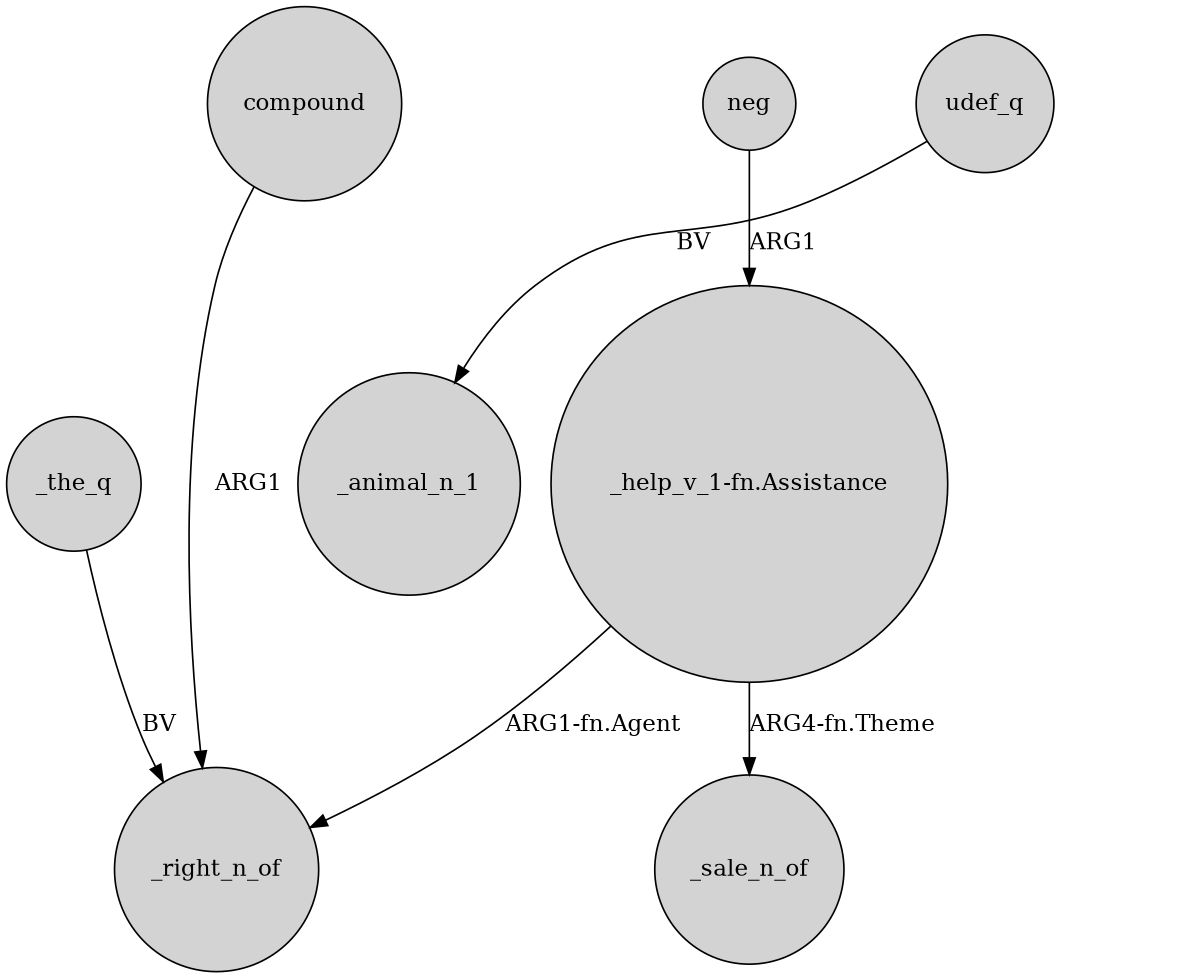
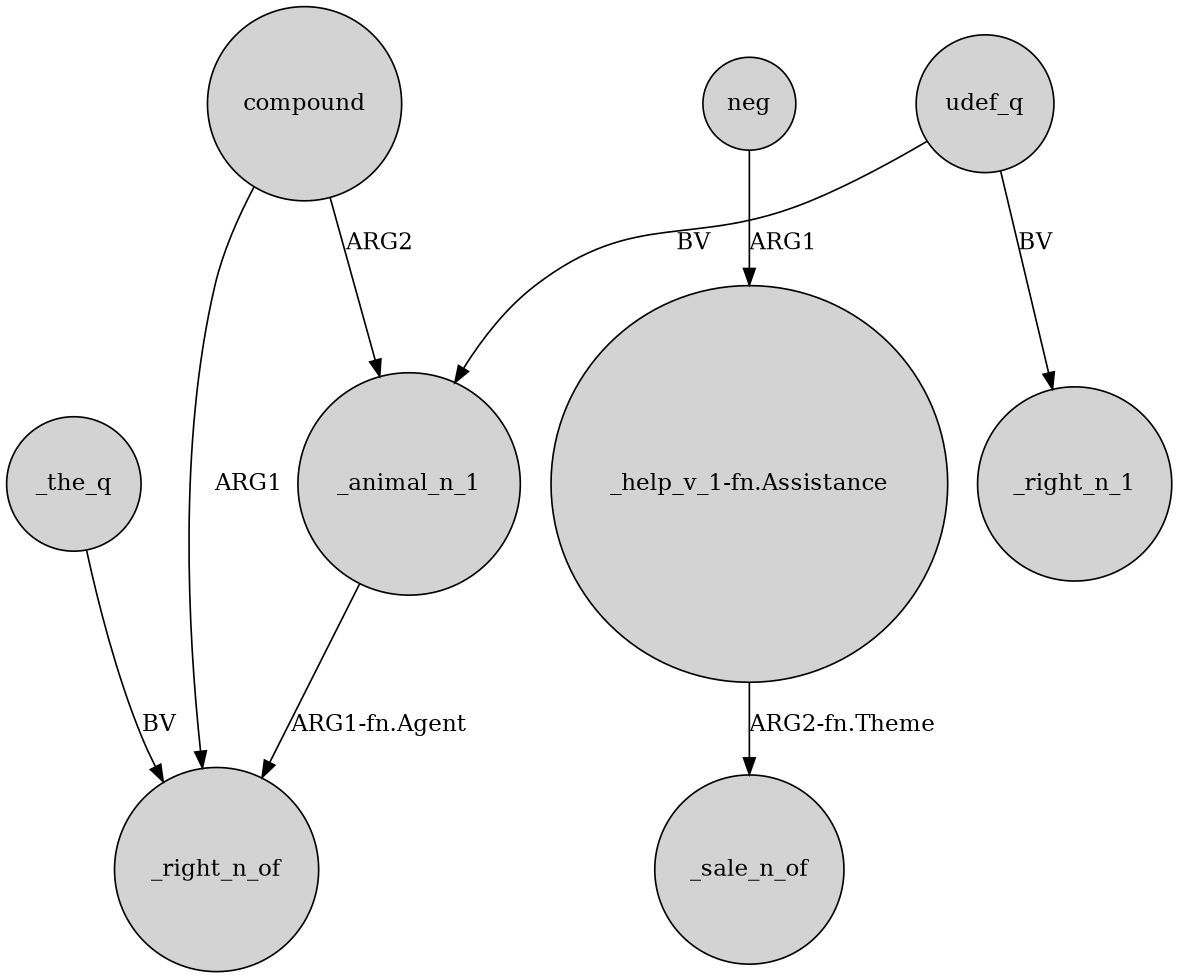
  digraph {
    node [shape=circle style=filled]
    n1 [label=_right_n_of]
    compound
    _animal_n_1
    "_help_v_1-fn.Assistance"
    _sale_n_of
    udef_q
+   _right_n_1
    _the_q
    neg
    compound -> n1 [label=ARG1]
-   "_help_v_1-fn.Assistance" -> n1 [label="ARG1-fn.Agent"]
-   "_help_v_1-fn.Assistance" -> _sale_n_of [label="ARG4-fn.Theme"]
+   compound -> _animal_n_1 [label=ARG2]
+   _animal_n_1 -> n1 [label="ARG1-fn.Agent"]
+   "_help_v_1-fn.Assistance" -> _sale_n_of [label="ARG2-fn.Theme"]
    udef_q -> _animal_n_1 [label=BV]
+   udef_q -> _right_n_1 [label=BV]
    _the_q -> n1 [label=BV]
    neg -> "_help_v_1-fn.Assistance" [label=ARG1]
  }
